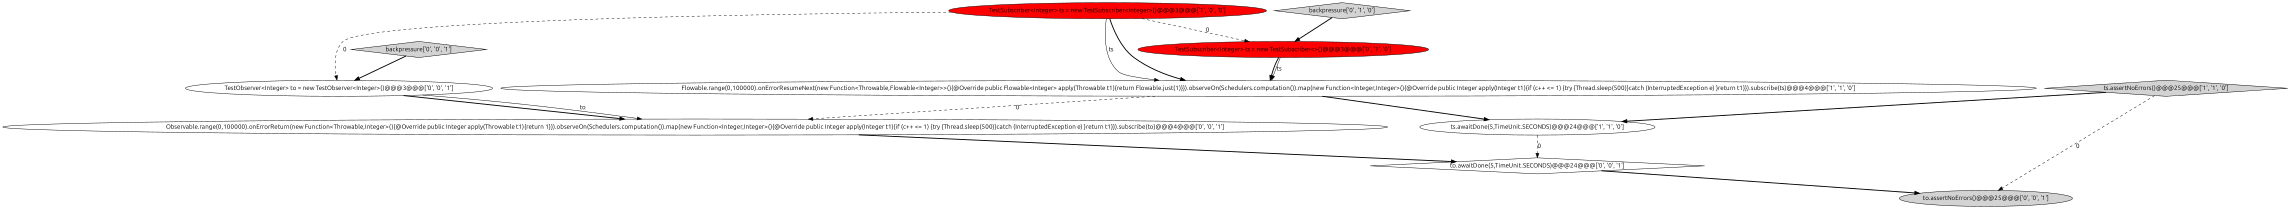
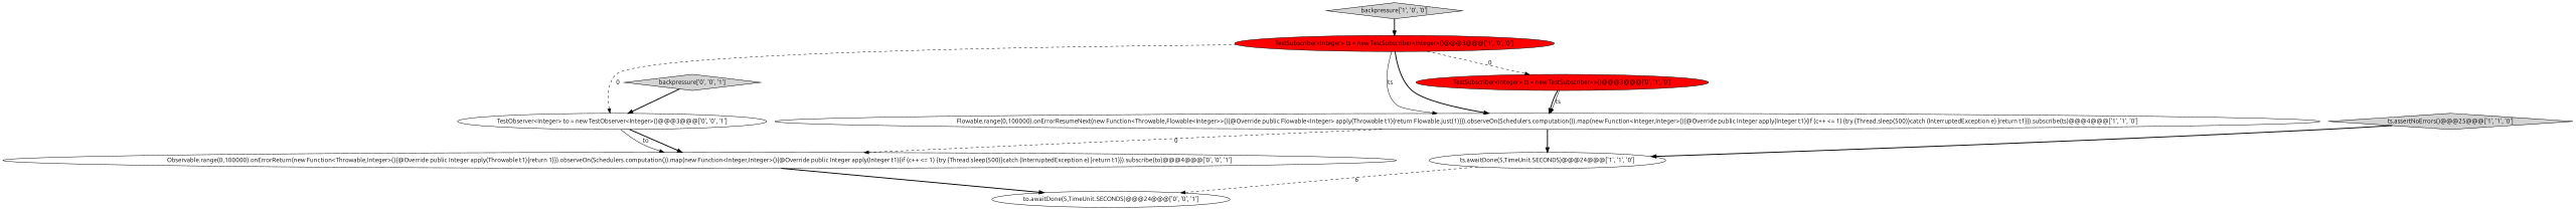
  digraph {
    fontname=Ubuntu
    node [fillcolor=white fontname=Ubuntu shape=ellipse style=filled]
    edge [fontname=Ubuntu style=bold]
    n1 [label="TestObserver<Integer> to = new TestObserver<Integer>()@@@3@@@['0', '0', '1']"]
    n2 [label="Observable.range(0,100000).onErrorReturn(new Function<Throwable,Integer>(){@Override public Integer apply(Throwable t1){return 1}}).observeOn(Schedulers.computation()).map(new Function<Integer,Integer>(){@Override public Integer apply(Integer t1){if (c++ <= 1) {try {Thread.sleep(500)}catch (InterruptedException e) }return t1}}).subscribe(to)@@@4@@@['0', '0', '1']"]
-   n3 [label="to.awaitDone(5,TimeUnit.SECONDS)@@@24@@@['0', '0', '1']" shape=diamond]
-   n4 [fillcolor=lightgray label="to.assertNoErrors()@@@25@@@['0', '0', '1']"]
+   n3 [label="to.awaitDone(5,TimeUnit.SECONDS)@@@24@@@['0', '0', '1']"]
    n5 [fillcolor=red label="TestSubscriber<Integer> ts = new TestSubscriber<Integer>()@@@3@@@['1', '0', '0']"]
    n6 [fillcolor=red label="TestSubscriber<Integer> ts = new TestSubscriber<>()@@@3@@@['0', '1', '0']"]
    n7 [label="Flowable.range(0,100000).onErrorResumeNext(new Function<Throwable,Flowable<Integer>>(){@Override public Flowable<Integer> apply(Throwable t1){return Flowable.just(1)}}).observeOn(Schedulers.computation()).map(new Function<Integer,Integer>(){@Override public Integer apply(Integer t1){if (c++ <= 1) {try {Thread.sleep(500)}catch (InterruptedException e) }return t1}}).subscribe(ts)@@@4@@@['1', '1', '0']"]
    n8 [label="ts.awaitDone(5,TimeUnit.SECONDS)@@@24@@@['1', '1', '0']"]
    n9 [fillcolor=lightgray label="ts.assertNoErrors()@@@25@@@['1', '1', '0']" shape=diamond]
-   n10 [fillcolor=lightgray label="backpressure['0', '1', '0']" shape=diamond]
    n11 [fillcolor=lightgray label="backpressure['0', '0', '1']" shape=diamond]
+   n12 [fillcolor=lightgray label="backpressure['1', '0', '0']" shape=diamond]
    n1 -> n2
    n1 -> n2 [label=to style=solid]
    n2 -> n3
-   n3 -> n4
    n5 -> n1 [label=0 style=dashed]
    n5 -> n6 [label=0 style=dashed]
    n5 -> n7 [label=ts style=solid]
    n5 -> n7
    n6 -> n7
    n6 -> n7 [label=ts style=solid]
    n7 -> n2 [label=0 style=dashed]
    n7 -> n8
-   n8 -> n3 [label=0 style=dashed]
-   n9 -> n4 [label=0 style=dashed]
+   n8 -> n3 [label=6 style=dashed]
    n9 -> n8
-   n10 -> n6
    n11 -> n1
+   n12 -> n5
  }
